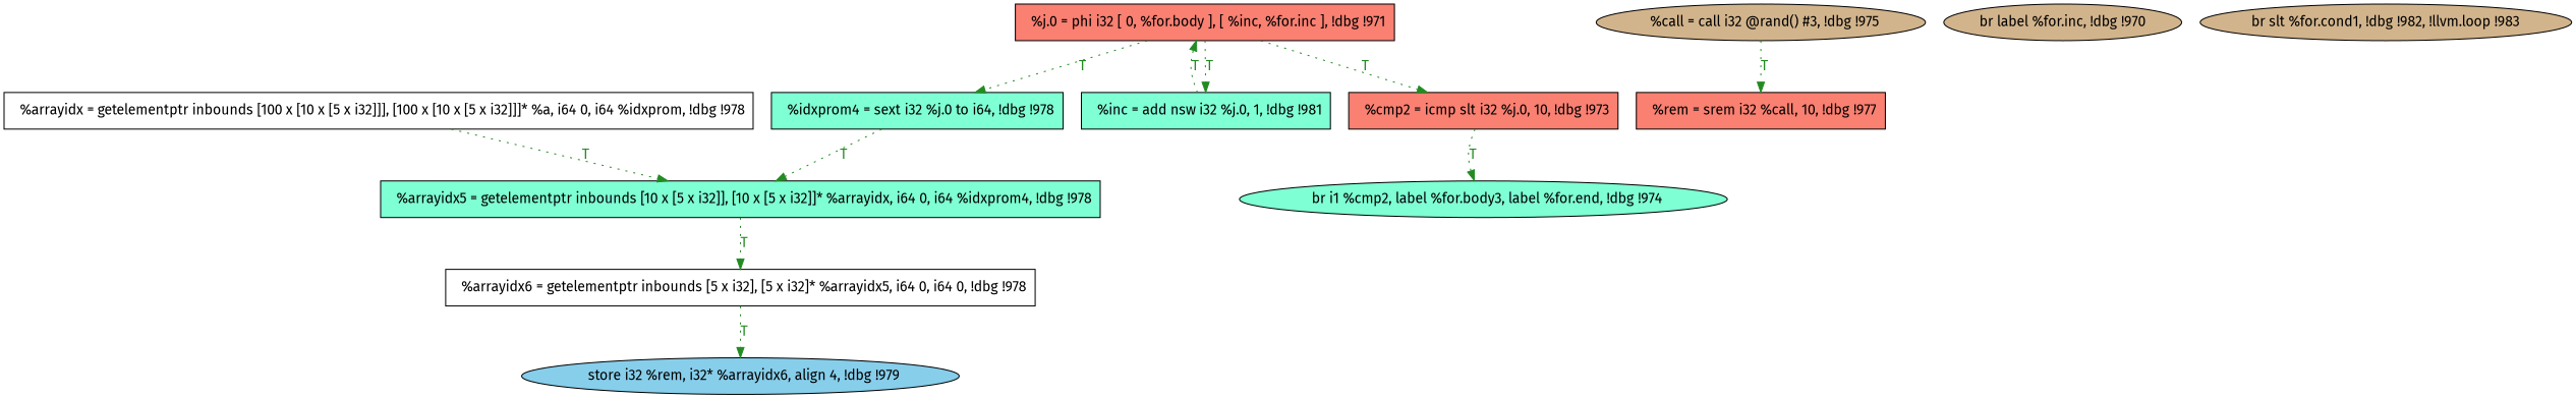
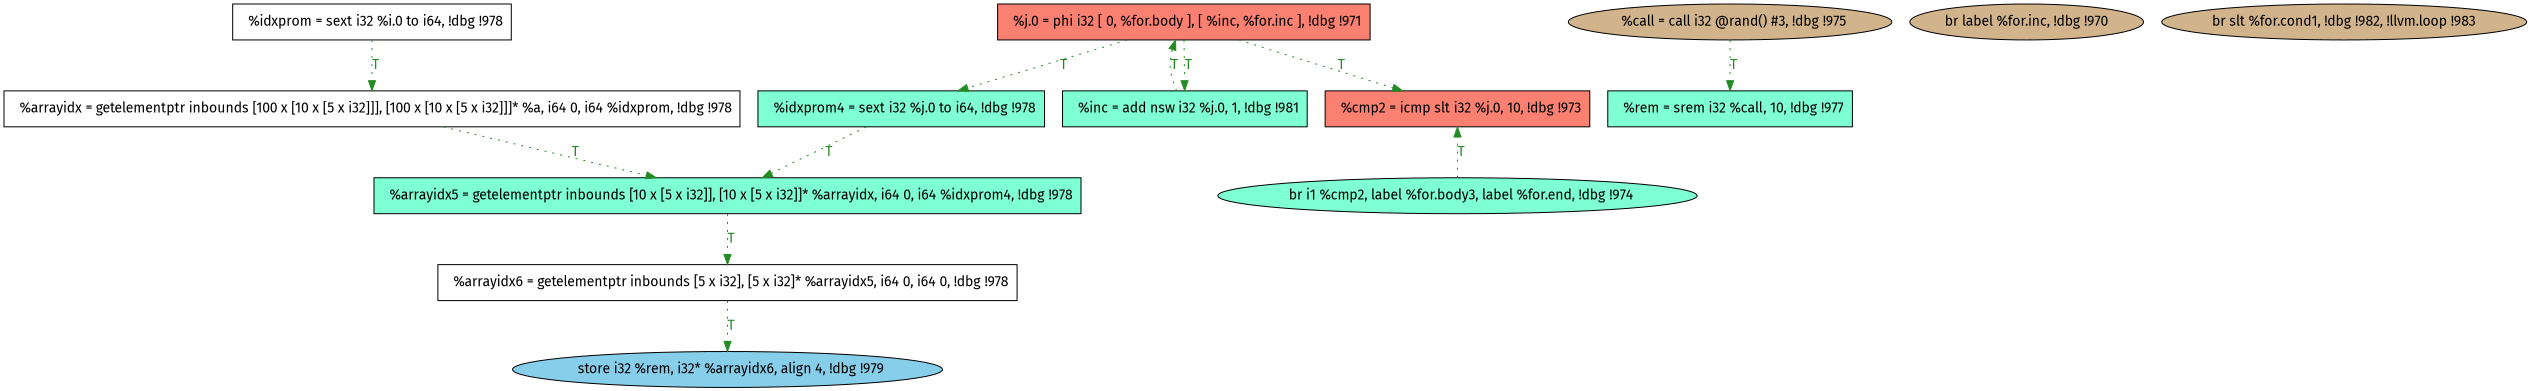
  digraph {
    fontname="Fira Sans"
    node [fillcolor=aquamarine fontname="Fira Sans" shape=rectangle style=filled]
    edge [color=forestgreen fontcolor=forestgreen fontname="Fira Sans" style=dotted]
+   n1 [fillcolor=white label="  %idxprom = sext i32 %i.0 to i64, !dbg !978"]
    n2 [fillcolor=white label="  %arrayidx = getelementptr inbounds [100 x [10 x [5 x i32]]], [100 x [10 x [5 x i32]]]* %a, i64 0, i64 %idxprom, !dbg !978"]
    n3 [label="  %arrayidx5 = getelementptr inbounds [10 x [5 x i32]], [10 x [5 x i32]]* %arrayidx, i64 0, i64 %idxprom4, !dbg !978"]
-   n4 [fillcolor=salmon label="  %rem = srem i32 %call, 10, !dbg !977"]
+   n4 [label="  %rem = srem i32 %call, 10, !dbg !977"]
    n5 [fillcolor=skyblue label="  store i32 %rem, i32* %arrayidx6, align 4, !dbg !979" shape=ellipse]
    n6 [fillcolor=tan label="br label %for.inc, !dbg !970" shape=ellipse]
    n7 [label="  %inc = add nsw i32 %j.0, 1, !dbg !981"]
    n8 [fillcolor=salmon label="  %j.0 = phi i32 [ 0, %for.body ], [ %inc, %for.inc ], !dbg !971"]
    n9 [fillcolor=salmon label="  %cmp2 = icmp slt i32 %j.0, 10, !dbg !973"]
    n10 [label="  %idxprom4 = sext i32 %j.0 to i64, !dbg !978"]
    n11 [label="  br i1 %cmp2, label %for.body3, label %for.end, !dbg !974" shape=ellipse]
    n12 [fillcolor=tan label="br slt %for.cond1, !dbg !982, !llvm.loop !983" shape=ellipse]
    n13 [fillcolor=white label="  %arrayidx6 = getelementptr inbounds [5 x i32], [5 x i32]* %arrayidx5, i64 0, i64 0, !dbg !978"]
    n14 [fillcolor=tan label="  %call = call i32 @rand() #3, !dbg !975" shape=ellipse]
+   n1 -> n2 [label=T]
    n2 -> n3 [label=T]
    n3 -> n13 [label=T]
    n7 -> n8 [label=T]
    n8 -> n7 [label=T]
    n8 -> n9 [label=T]
    n8 -> n10 [label=T]
-   n9 -> n11 [label=T]
+   n11 -> n9 [label=T]
    n10 -> n3 [label=T]
    n13 -> n5 [label=T]
    n14 -> n4 [label=T]
  }
